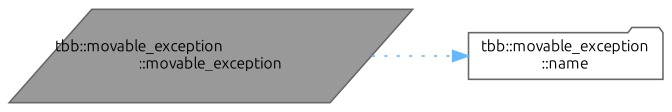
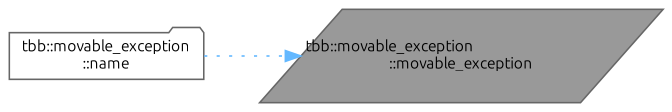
  digraph {
    rankdir=LR
    fontname=Ubuntu
    node [fontname=Ubuntu fontsize=10 style=filled]
    n1 [color=gray40 fillcolor=grey60 fontcolor=black height=0.2 label="tbb::movable_exception\l::movable_exception" shape=parallelogram width=0.4]
    n2 [color=grey40 fillcolor=white height=0.2 label="tbb::movable_exception\l::name" shape=folder width=0.4]
-   n1 -> n2 [color=steelblue1 fontname=Ubuntu fontsize=10 labelfontname=Helvetica labelfontsize=10 style=dotted]
+   n2 -> n1 [color=steelblue1 fontname=Ubuntu fontsize=10 labelfontname=Helvetica labelfontsize=10 style=dotted]
  }
